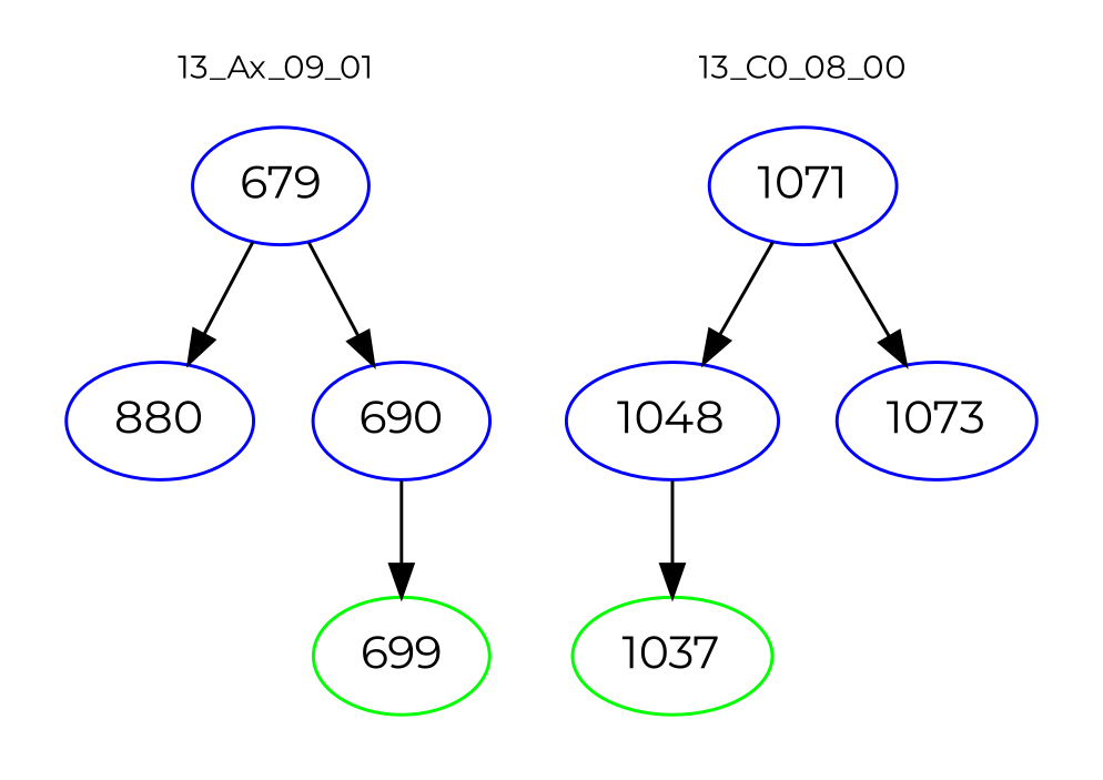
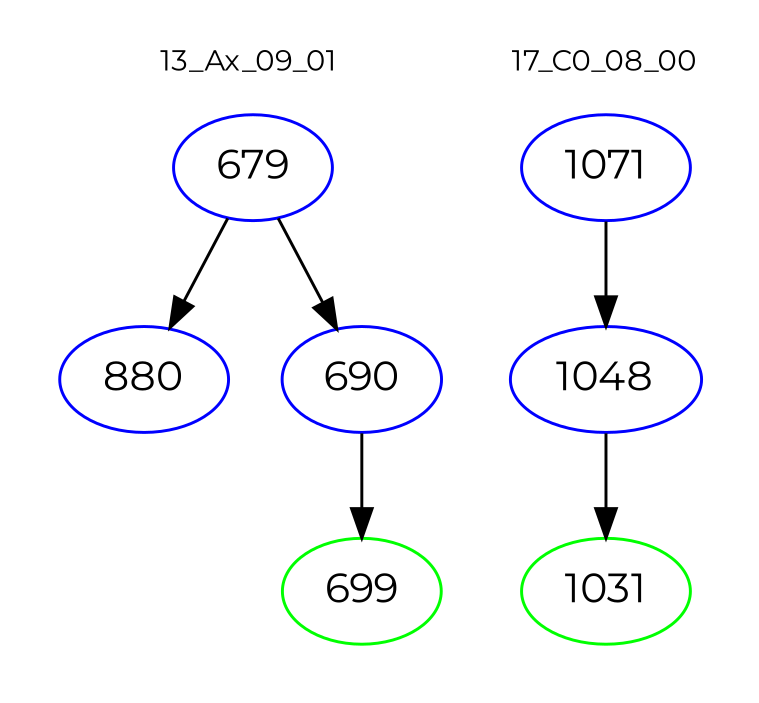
  digraph {
    fontname=Montserrat
    node [color=blue fontname=Montserrat]
    edge [color=black fontname=Montserrat]
    n1 [label=679]
    n2 [label=880]
    n3 [label=690]
    n4 [color=green label=699]
    n5 [label=1071]
    n6 [label=1048]
-   n7 [label=1073]
-   n8 [color=green label=1037]
+   n8 [color=green label=1031]
    subgraph cluster_1 {
      color=white
      fontsize=10
      label="13_Ax_09_01"
      n1
      n2
      n3
      n4
    }
    subgraph cluster_2 {
      color=white
      fontsize=10
-     label="13_C0_08_00"
+     label="17_C0_08_00"
      n5
      n6
-     n7
      n8
    }
    n1 -> n2
    n1 -> n3
    n3 -> n4
    n5 -> n6
-   n5 -> n7
    n6 -> n8
  }
